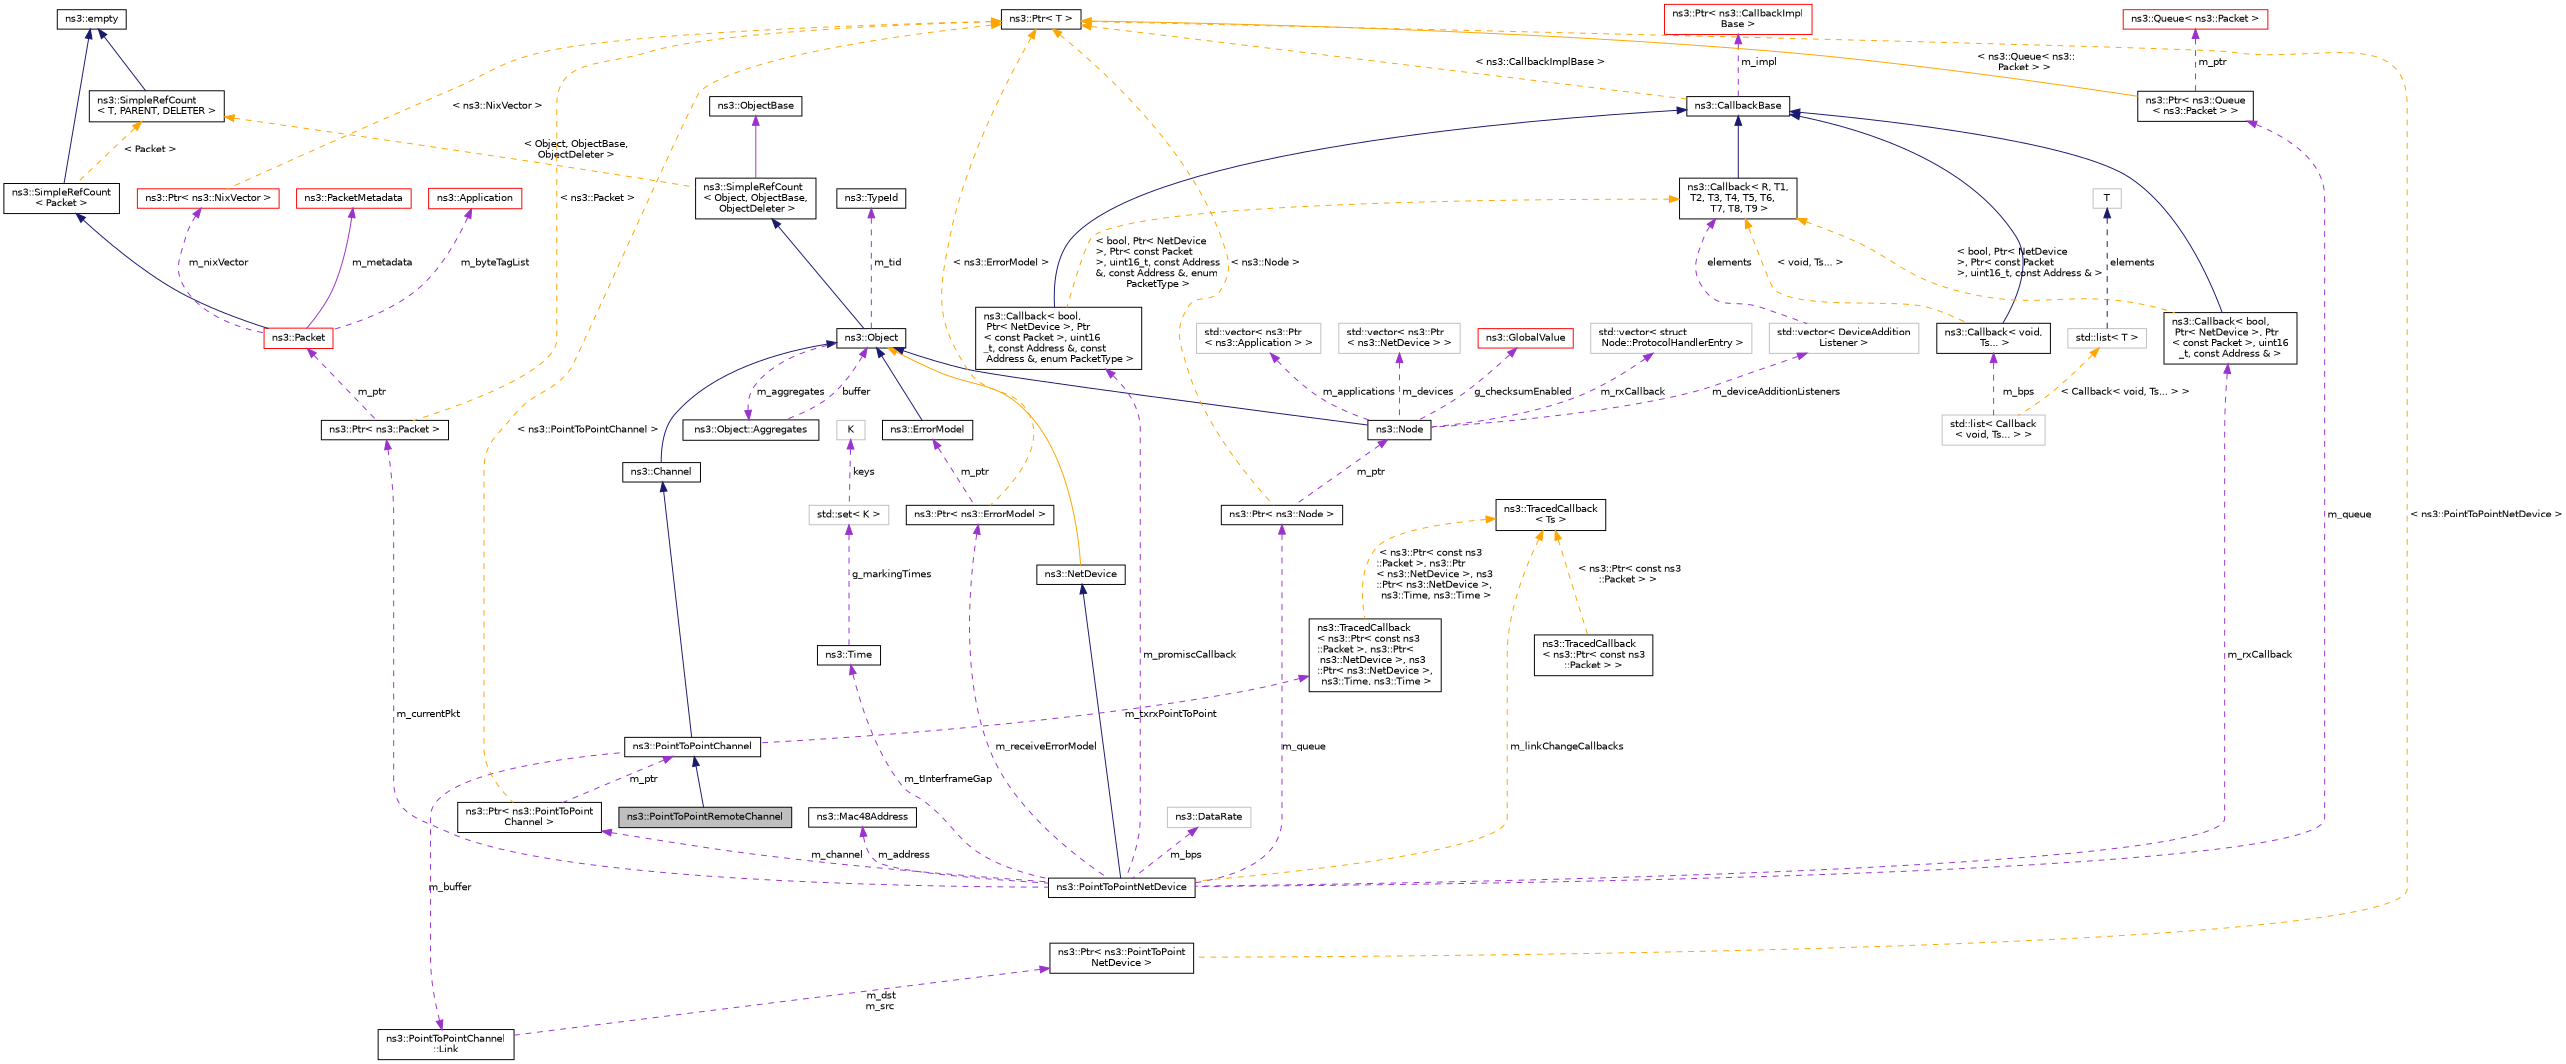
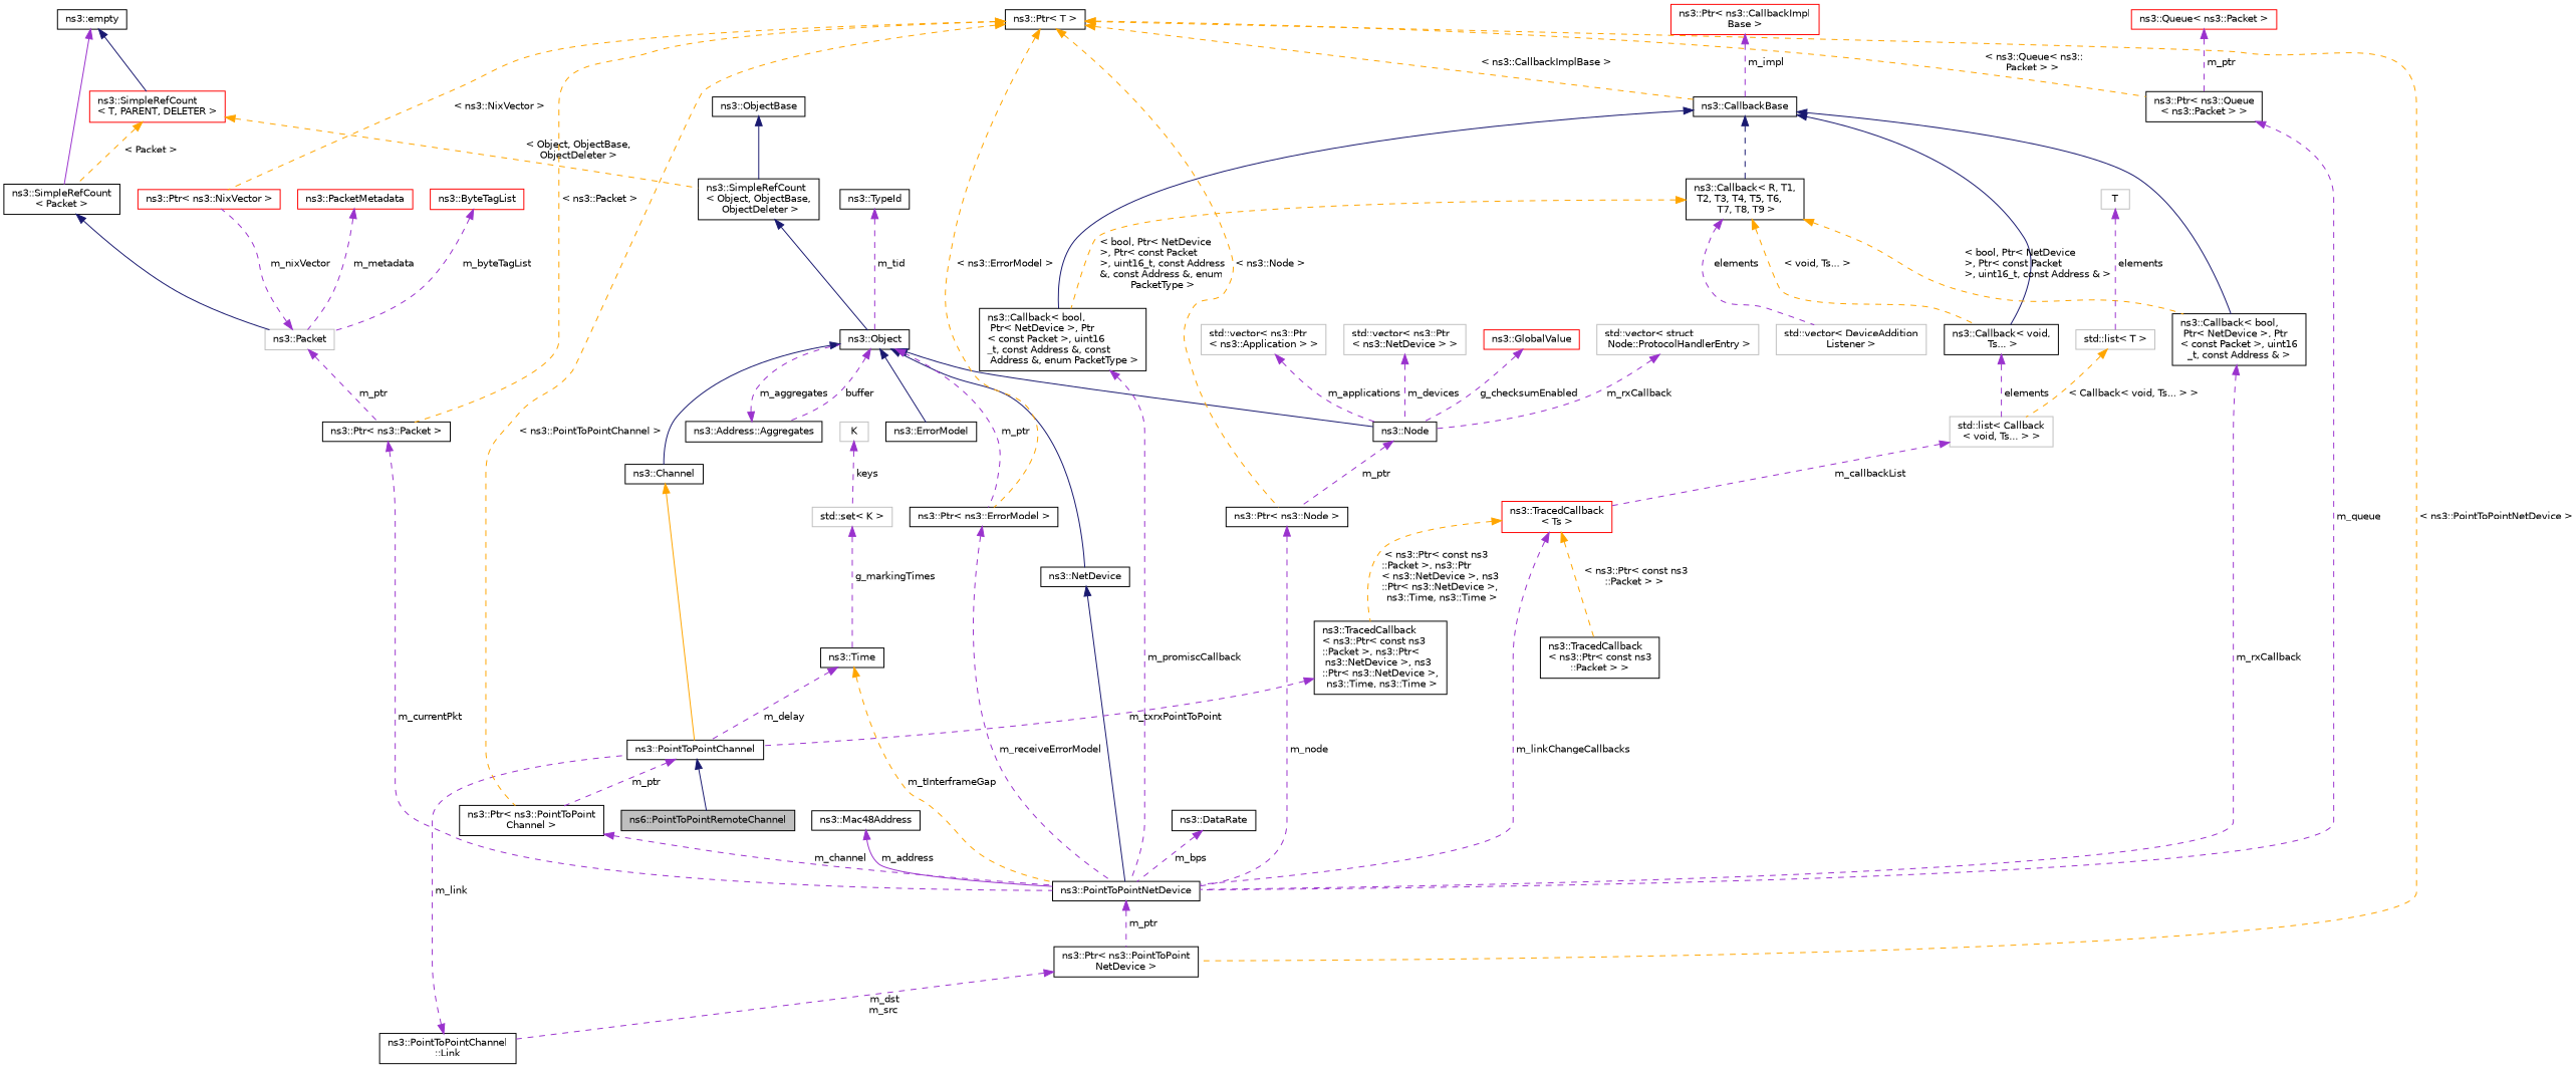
  digraph {
    node [color=black fillcolor=white fontname=Helvetica fontsize=10 shape=record style=filled]
    edge [color=darkorchid3 dir=back fontname=Helvetica fontsize=10 labelfontname=Helvetica labelfontsize=10 style=dashed]
-   n1 [fillcolor=grey75 fontcolor=black height=0.2 label="ns3::PointToPointRemoteChannel" width=0.4]
+   n1 [fillcolor=grey75 fontcolor=black height=0.2 label="ns6::PointToPointRemoteChannel" width=0.4]
    n2 [height=0.2 label="ns3::PointToPointChannel" width=0.4]
    n3 [height=0.2 label="ns3::Ptr\< ns3::PointToPoint\lChannel \>" width=0.4]
    n4 [height=0.2 label="ns3::PointToPointNetDevice" width=0.4]
    n5 [height=0.2 label="ns3::Channel" width=0.4]
    n6 [height=0.2 label="ns3::Object" width=0.4]
-   n7 [height=0.2 label="ns3::Object::Aggregates" width=0.4]
+   n7 [height=0.2 label="ns3::Address::Aggregates" width=0.4]
    n8 [height=0.2 label="ns3::NetDevice" width=0.4]
    n9 [height=0.2 label="ns3::Node" width=0.4]
    n10 [height=0.2 label="ns3::ErrorModel" width=0.4]
    n11 [height=0.2 label="ns3::Ptr\< ns3::Node \>" width=0.4]
    n12 [height=0.2 label="ns3::Ptr\< ns3::ErrorModel \>" width=0.4]
    n13 [height=0.2 label="ns3::SimpleRefCount\l\< Object, ObjectBase,\l ObjectDeleter \>" width=0.4]
    n14 [height=0.2 label="ns3::ObjectBase" width=0.4]
-   n15 [height=0.2 label="ns3::SimpleRefCount\l\< T, PARENT, DELETER \>" width=0.4]
+   n15 [color=red height=0.2 label="ns3::SimpleRefCount\l\< T, PARENT, DELETER \>" width=0.4]
    n16 [height=0.2 label="ns3::SimpleRefCount\l\< Packet \>" width=0.4]
-   n17 [color=red height=0.2 label="ns3::Packet" width=0.4]
+   n17 [color=grey75 height=0.2 label="ns3::Packet" width=0.4]
    n18 [height=0.2 label="ns3::empty" width=0.4]
    n19 [height=0.2 label="ns3::TypeId" width=0.4]
    n20 [height=0.2 label="ns3::PointToPointChannel\l::Link" width=0.4]
    n21 [height=0.2 label="ns3::Ptr\< ns3::PointToPoint\lNetDevice \>" width=0.4]
    n22 [height=0.2 label="ns3::Mac48Address" width=0.4]
    n23 [height=0.2 label="ns3::TracedCallback\l\< ns3::Ptr\< const ns3\l::Packet \> \>" width=0.4]
-   n24 [height=0.2 label="ns3::TracedCallback\l\< Ts \>" width=0.4]
+   n24 [color=red height=0.2 label="ns3::TracedCallback\l\< Ts \>" width=0.4]
    n25 [height=0.2 label="ns3::TracedCallback\l\< ns3::Ptr\< const ns3\l::Packet \>, ns3::Ptr\<\l ns3::NetDevice \>, ns3\l::Ptr\< ns3::NetDevice \>,\l ns3::Time, ns3::Time \>" width=0.4]
    n26 [color=grey75 height=0.2 label="std::list\< Callback\l\< void, Ts... \> \>" width=0.4]
    n27 [height=0.2 label="ns3::Callback\< void,\l Ts... \>" width=0.4]
    n28 [height=0.2 label="ns3::CallbackBase" width=0.4]
    n29 [height=0.2 label="ns3::Callback\< R, T1,\l T2, T3, T4, T5, T6,\l T7, T8, T9 \>" width=0.4]
    n30 [height=0.2 label="ns3::Callback\< bool,\l Ptr\< NetDevice \>, Ptr\l\< const Packet \>, uint16\l_t, const Address &, const\l Address &, enum PacketType \>" width=0.4]
    n31 [height=0.2 label="ns3::Callback\< bool,\l Ptr\< NetDevice \>, Ptr\l\< const Packet \>, uint16\l_t, const Address & \>" width=0.4]
    n32 [color=grey75 height=0.2 label="std::vector\< DeviceAddition\lListener \>" width=0.4]
    n33 [color=red height=0.2 label="ns3::Ptr\< ns3::CallbackImpl\lBase \>" width=0.4]
    n34 [height=0.2 label="ns3::Ptr\< T \>" width=0.4]
    n35 [height=0.2 label="ns3::Ptr\< ns3::Packet \>" width=0.4]
    n36 [color=red height=0.2 label="ns3::Ptr\< ns3::NixVector \>" width=0.4]
    n37 [height=0.2 label="ns3::Ptr\< ns3::Queue\l\< ns3::Packet \> \>" width=0.4]
    n38 [color=grey75 height=0.2 label="std::list\< T \>" width=0.4]
    n39 [color=grey75 height=0.2 label=T width=0.4]
-   n40 [color=grey75 height=0.2 label="ns3::DataRate" width=0.4]
+   n40 [height=0.2 label="ns3::DataRate" width=0.4]
    n41 [color=grey75 height=0.2 label="std::vector\< ns3::Ptr\l\< ns3::Application \> \>" width=0.4]
    n42 [color=grey75 height=0.2 label="std::vector\< ns3::Ptr\l\< ns3::NetDevice \> \>" width=0.4]
    n43 [color=red height=0.2 label="ns3::GlobalValue" width=0.4]
    n44 [color=grey75 height=0.2 label="std::vector\< struct\l Node::ProtocolHandlerEntry \>" width=0.4]
    n45 [height=0.2 label="ns3::Time" width=0.4]
    n46 [color=grey75 height=0.2 label="std::set\< K \>" width=0.4]
    n47 [color=grey75 height=0.2 label=K width=0.4]
    n48 [color=red height=0.2 label="ns3::PacketMetadata" width=0.4]
-   n49 [color=red height=0.2 label="ns3::Application" width=0.4]
+   n49 [color=red height=0.2 label="ns3::ByteTagList" width=0.4]
    n50 [color=red height=0.2 label="ns3::Queue\< ns3::Packet \>" width=0.4]
    n2 -> n1 [color=midnightblue style=solid]
    n2 -> n3 [label=" m_ptr"]
    n3 -> n4 [label=" m_channel"]
-   n5 -> n2 [color=midnightblue style=solid]
+   n4 -> n21 [label=" m_ptr"]
+   n5 -> n2 [color=orange style=solid]
    n6 -> n5 [color=midnightblue style=solid]
    n6 -> n7 [label=" buffer"]
-   n6 -> n8 [color=orange style=solid]
+   n6 -> n8 [color=midnightblue style=solid]
    n6 -> n9 [color=midnightblue style=solid]
    n6 -> n10 [color=midnightblue style=solid]
    n7 -> n6 [label=" m_aggregates"]
    n8 -> n4 [color=midnightblue style=solid]
    n9 -> n11 [label=" m_ptr"]
-   n10 -> n12 [label=" m_ptr"]
-   n11 -> n4 [label=" m_queue"]
+   n6 -> n12 [label=" m_ptr"]
+   n11 -> n4 [label=" m_node"]
    n12 -> n4 [label=" m_receiveErrorModel"]
    n13 -> n6 [color=midnightblue style=solid]
-   n14 -> n13 [style=solid]
+   n14 -> n13 [color=midnightblue style=solid]
    n15 -> n13 [color=orange label=" \< Object, ObjectBase,\l ObjectDeleter \>"]
    n15 -> n16 [color=orange label=" \< Packet \>"]
    n16 -> n17 [color=midnightblue style=solid]
    n17 -> n35 [label=" m_ptr"]
    n18 -> n15 [color=midnightblue style=solid]
-   n18 -> n16 [color=midnightblue style=solid]
+   n18 -> n16 [style=solid]
    n19 -> n6 [label=" m_tid"]
-   n20 -> n2 [label=" m_buffer"]
+   n20 -> n2 [label=" m_link"]
    n21 -> n20 [label=" m_dst\nm_src"]
-   n22 -> n4 [label=" m_address"]
-   n24 -> n4 [color=orange label=" m_linkChangeCallbacks"]
+   n22 -> n4 [label=" m_address" style=solid]
+   n24 -> n4 [label=" m_linkChangeCallbacks"]
    n24 -> n23 [color=orange label=" \< ns3::Ptr\< const ns3\l::Packet \> \>"]
    n24 -> n25 [color=orange label=" \< ns3::Ptr\< const ns3\l::Packet \>, ns3::Ptr\l\< ns3::NetDevice \>, ns3\l::Ptr\< ns3::NetDevice \>,\l ns3::Time, ns3::Time \>"]
    n25 -> n2 [label=" m_txrxPointToPoint"]
-   n27 -> n26 [label=" m_bps"]
+   n26 -> n24 [label=" m_callbackList"]
+   n27 -> n26 [label=" elements"]
    n28 -> n27 [color=midnightblue style=solid]
-   n28 -> n29 [color=midnightblue style=solid]
+   n28 -> n29 [color=midnightblue]
    n28 -> n30 [color=midnightblue style=solid]
    n28 -> n31 [color=midnightblue style=solid]
    n29 -> n27 [color=orange label=" \< void, Ts... \>"]
    n29 -> n30 [color=orange label=" \< bool, Ptr\< NetDevice\l \>, Ptr\< const Packet\l \>, uint16_t, const Address\l &, const Address &, enum\l PacketType \>"]
    n29 -> n31 [color=orange label=" \< bool, Ptr\< NetDevice\l \>, Ptr\< const Packet\l \>, uint16_t, const Address & \>"]
    n29 -> n32 [label=" elements"]
    n30 -> n4 [label=" m_promiscCallback"]
    n31 -> n4 [label=" m_rxCallback"]
-   n32 -> n9 [label=" m_deviceAdditionListeners"]
    n33 -> n28 [label=" m_impl"]
    n34 -> n3 [color=orange label=" \< ns3::PointToPointChannel \>"]
    n34 -> n11 [color=orange label=" \< ns3::Node \>"]
    n34 -> n12 [color=orange label=" \< ns3::ErrorModel \>"]
    n34 -> n21 [color=orange label=" \< ns3::PointToPointNetDevice \>"]
    n34 -> n28 [color=orange label=" \< ns3::CallbackImplBase \>"]
    n34 -> n35 [color=orange label=" \< ns3::Packet \>"]
    n34 -> n36 [color=orange label=" \< ns3::NixVector \>"]
-   n34 -> n37 [color=orange label=" \< ns3::Queue\< ns3::\lPacket \> \>" style=solid]
+   n34 -> n37 [color=orange label=" \< ns3::Queue\< ns3::\lPacket \> \>"]
    n35 -> n4 [label=" m_currentPkt"]
-   n36 -> n17 [label=" m_nixVector"]
+   n17 -> n36 [label=" m_nixVector"]
    n37 -> n4 [label=" m_queue"]
    n38 -> n26 [color=orange label=" \< Callback\< void, Ts... \> \>"]
-   n39 -> n38 [color=midnightblue label=" elements"]
+   n39 -> n38 [label=" elements"]
    n40 -> n4 [label=" m_bps"]
    n41 -> n9 [label=" m_applications"]
    n42 -> n9 [label=" m_devices"]
    n43 -> n9 [label=" g_checksumEnabled"]
    n44 -> n9 [label=" m_rxCallback"]
-   n45 -> n4 [label=" m_tInterframeGap"]
+   n45 -> n2 [label=" m_delay"]
+   n45 -> n4 [color=orange label=" m_tInterframeGap"]
    n46 -> n45 [label=" g_markingTimes"]
    n47 -> n46 [label=" keys"]
-   n48 -> n17 [label=" m_metadata" style=solid]
+   n48 -> n17 [label=" m_metadata"]
    n49 -> n17 [label=" m_byteTagList"]
    n50 -> n37 [label=" m_ptr"]
  }
